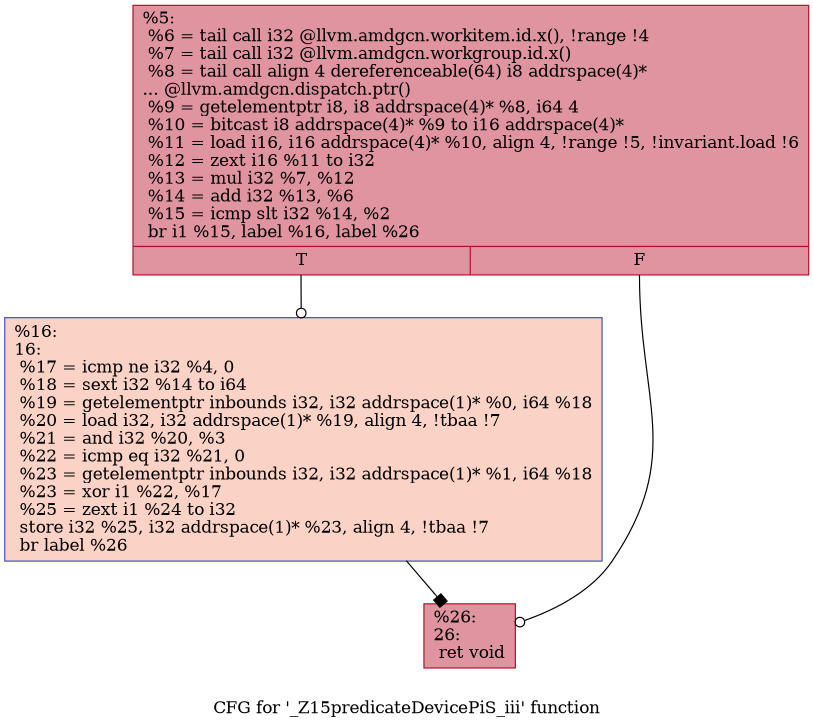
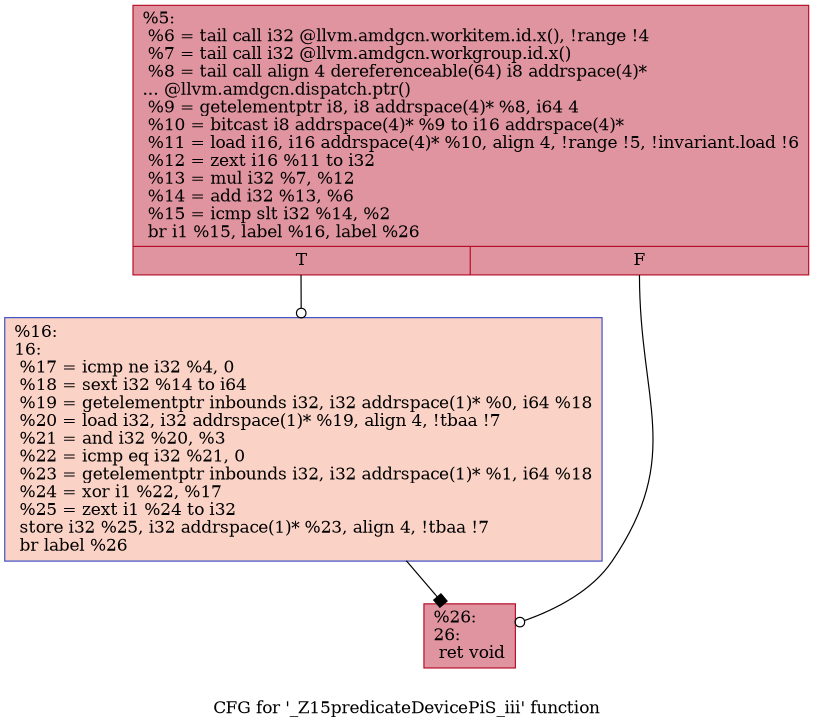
  digraph {
    label="CFG for '_Z15predicateDevicePiS_iii' function"
    node [color="#b70d28ff" fillcolor="#b70d2870" shape=record style=filled]
    edge [arrowhead=odot]
    n1 [label="{%5:\l  %6 = tail call i32 @llvm.amdgcn.workitem.id.x(), !range !4\l  %7 = tail call i32 @llvm.amdgcn.workgroup.id.x()\l  %8 = tail call align 4 dereferenceable(64) i8 addrspace(4)*\l... @llvm.amdgcn.dispatch.ptr()\l  %9 = getelementptr i8, i8 addrspace(4)* %8, i64 4\l  %10 = bitcast i8 addrspace(4)* %9 to i16 addrspace(4)*\l  %11 = load i16, i16 addrspace(4)* %10, align 4, !range !5, !invariant.load !6\l  %12 = zext i16 %11 to i32\l  %13 = mul i32 %7, %12\l  %14 = add i32 %13, %6\l  %15 = icmp slt i32 %14, %2\l  br i1 %15, label %16, label %26\l|{<s0>T|<s1>F}}"]
-   n2 [color="#3d50c3ff" fillcolor="#f59c7d70" label="{%16:\l16:                                               \l  %17 = icmp ne i32 %4, 0\l  %18 = sext i32 %14 to i64\l  %19 = getelementptr inbounds i32, i32 addrspace(1)* %0, i64 %18\l  %20 = load i32, i32 addrspace(1)* %19, align 4, !tbaa !7\l  %21 = and i32 %20, %3\l  %22 = icmp eq i32 %21, 0\l  %23 = getelementptr inbounds i32, i32 addrspace(1)* %1, i64 %18\l  %23 = xor i1 %22, %17\l  %25 = zext i1 %24 to i32\l  store i32 %25, i32 addrspace(1)* %23, align 4, !tbaa !7\l  br label %26\l}"]
+   n2 [color="#3d50c3ff" fillcolor="#f59c7d70" label="{%16:\l16:                                               \l  %17 = icmp ne i32 %4, 0\l  %18 = sext i32 %14 to i64\l  %19 = getelementptr inbounds i32, i32 addrspace(1)* %0, i64 %18\l  %20 = load i32, i32 addrspace(1)* %19, align 4, !tbaa !7\l  %21 = and i32 %20, %3\l  %22 = icmp eq i32 %21, 0\l  %23 = getelementptr inbounds i32, i32 addrspace(1)* %1, i64 %18\l  %24 = xor i1 %22, %17\l  %25 = zext i1 %24 to i32\l  store i32 %25, i32 addrspace(1)* %23, align 4, !tbaa !7\l  br label %26\l}"]
    n3 [label="{%26:\l26:                                               \l  ret void\l}"]
    n1 -> n2 [tailport=s0]
    n1 -> n3 [tailport=s1]
    n2 -> n3 [arrowhead=box]
  }
